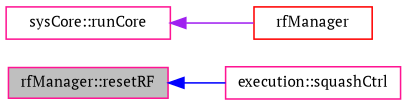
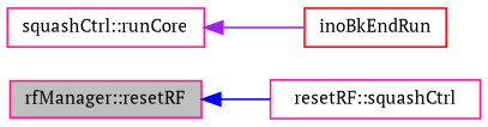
  digraph {
    fontname="PT Serif"
    rankdir=LR
    node [color=deeppink fillcolor=white fontname="PT Serif" fontsize=10 shape=record style=filled]
    edge [dir=back fontname="PT Serif" fontsize=10 labelfontname=Helvetica labelfontsize=10 style=solid]
    n1 [fillcolor=grey75 fontcolor=black height=0.2 label="rfManager::resetRF" width=0.4]
-   n2 [height=0.2 label="execution::squashCtrl" width=0.4]
-   n3 [height=0.2 label="sysCore::runCore" width=0.4]
-   n4 [color=red height=0.2 label=rfManager width=0.4]
+   n2 [height=0.2 label="resetRF::squashCtrl" width=0.4]
+   n3 [height=0.2 label="squashCtrl::runCore" width=0.4]
+   n4 [color=red height=0.2 label=inoBkEndRun width=0.4]
    n1 -> n2 [color=blue]
    n3 -> n4 [color=purple]
  }
